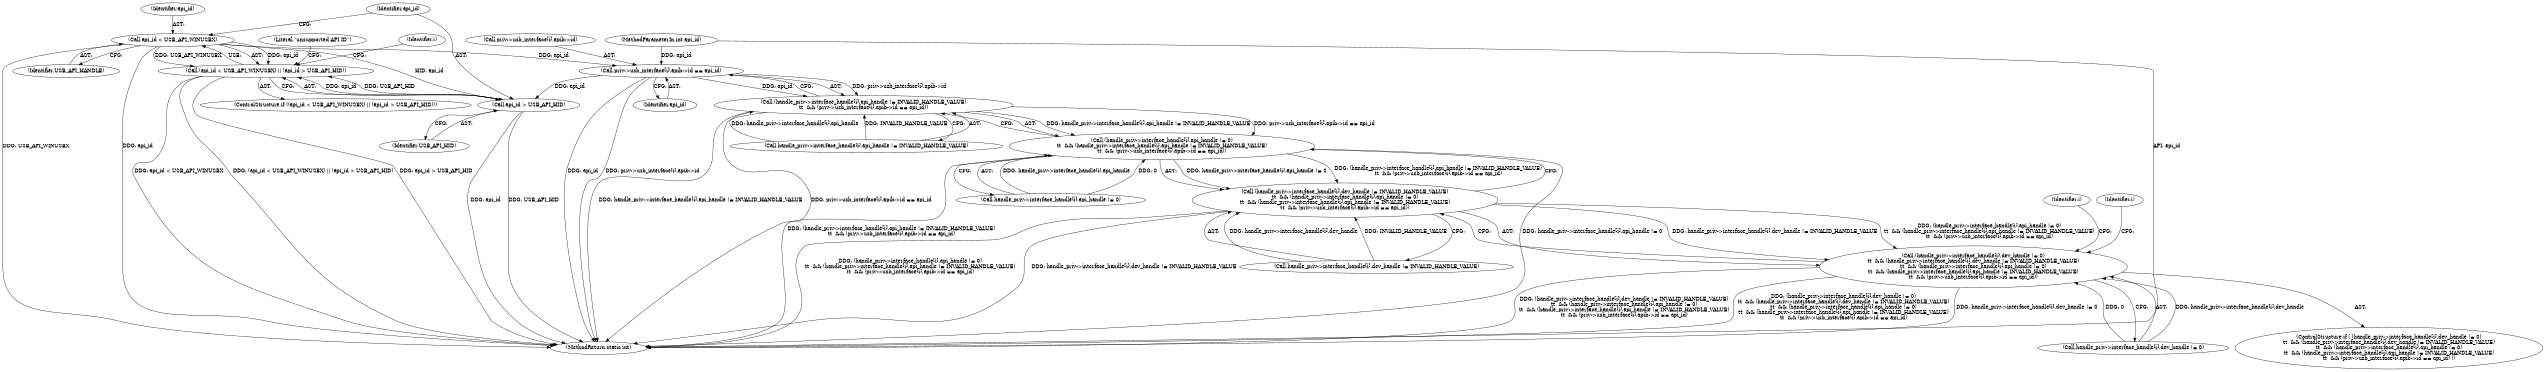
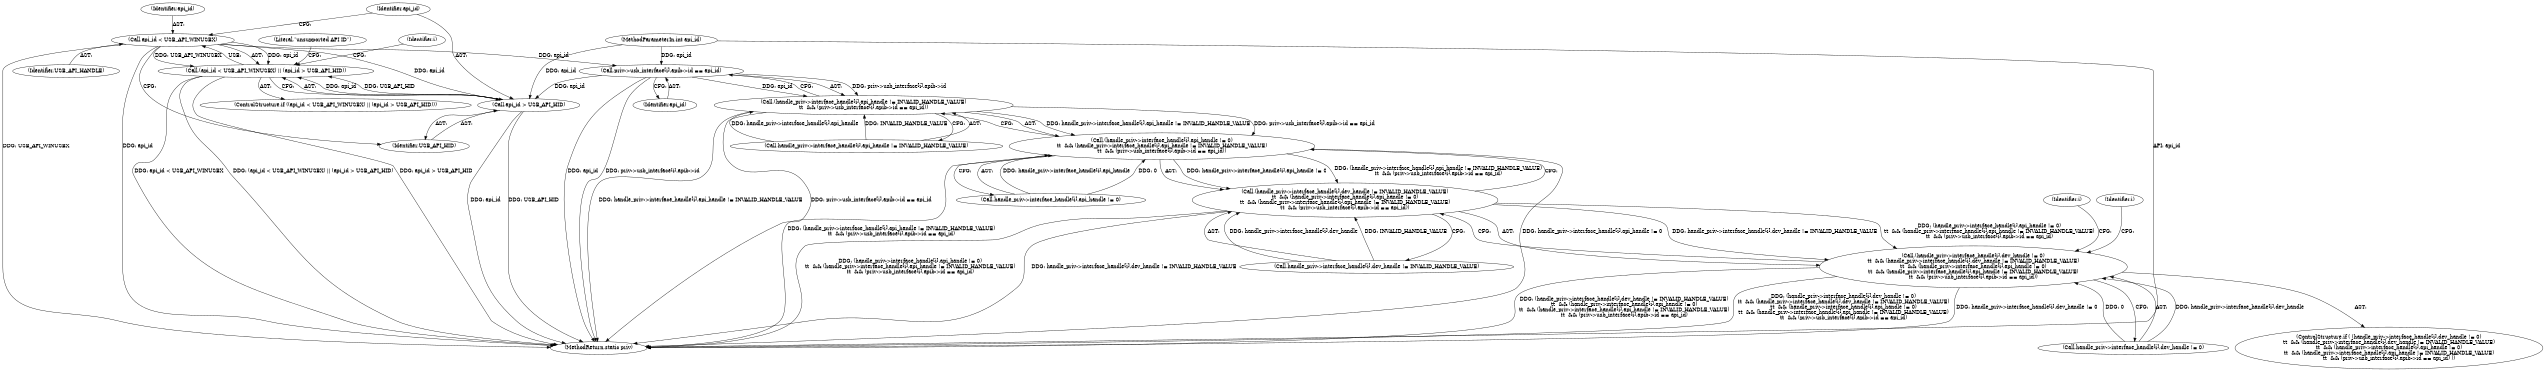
  digraph {
    n1 [label="(Call,api_id < USB_API_WINUSBX)"]
    n2 [label="(Call,(api_id < USB_API_WINUSBX) || (api_id > USB_API_HID))"]
    n3 [label="(Call,api_id > USB_API_HID)"]
    n4 [label="(Call,priv->usb_interface[i].apib->id == api_id)"]
-   n5 [label="(MethodReturn,static int)"]
+   n5 [label="(MethodReturn,static priv)"]
    n6 [label="(Identifier,USB_API_HANDLE)"]
    n7 [label="(ControlStructure,if ((api_id < USB_API_WINUSBX) || (api_id > USB_API_HID)))"]
    n8 [label="(Identifier,USB_API_HID)"]
    n9 [label="(Call,(handle_priv->interface_handle[i].api_handle != INVALID_HANDLE_VALUE)\n\t\t  && (priv->usb_interface[i].apib->id == api_id))"]
    n10 [label="(Identifier,api_id)"]
    n11 [label="(MethodParameterIn,int api_id)"]
    n12 [label="(Call,(handle_priv->interface_handle[i].api_handle != 0)\n\t\t  && (handle_priv->interface_handle[i].api_handle != INVALID_HANDLE_VALUE)\n\t\t  && (priv->usb_interface[i].apib->id == api_id))"]
    n13 [label="(Call,handle_priv->interface_handle[i].api_handle != INVALID_HANDLE_VALUE)"]
    n14 [label="(Call,(handle_priv->interface_handle[i].dev_handle != INVALID_HANDLE_VALUE)\n\t\t  && (handle_priv->interface_handle[i].api_handle != 0)\n\t\t  && (handle_priv->interface_handle[i].api_handle != INVALID_HANDLE_VALUE)\n\t\t  && (priv->usb_interface[i].apib->id == api_id))"]
    n15 [label="(Call,handle_priv->interface_handle[i].api_handle != 0)"]
    n16 [label="(Call,(handle_priv->interface_handle[i].dev_handle != 0)\n\t\t  && (handle_priv->interface_handle[i].dev_handle != INVALID_HANDLE_VALUE)\n\t\t  && (handle_priv->interface_handle[i].api_handle != 0)\n\t\t  && (handle_priv->interface_handle[i].api_handle != INVALID_HANDLE_VALUE)\n\t\t  && (priv->usb_interface[i].apib->id == api_id))"]
    n17 [label="(Call,handle_priv->interface_handle[i].dev_handle != INVALID_HANDLE_VALUE)"]
    n18 [label="(Call,handle_priv->interface_handle[i].dev_handle != 0)"]
    n19 [label="(ControlStructure,if ( (handle_priv->interface_handle[i].dev_handle != 0)\n\t\t  && (handle_priv->interface_handle[i].dev_handle != INVALID_HANDLE_VALUE)\n\t\t  && (handle_priv->interface_handle[i].api_handle != 0)\n\t\t  && (handle_priv->interface_handle[i].api_handle != INVALID_HANDLE_VALUE)\n\t\t  && (priv->usb_interface[i].apib->id == api_id) ))"]
    n20 [label="(Literal,\"unsupported API ID\")"]
    n21 [label="(Identifier,i)"]
    n22 [label="(Identifier,i)"]
-   n23 [label="(Call,priv->usb_interface[i].apib->id)"]
    n24 [label="(Identifier,api_id)"]
    n25 [label="(Identifier,api_id)"]
    n26 [label="(Identifier,i)"]
    n1 -> n2 [label="AST: "]
    n1 -> n2 [label="DDG: api_id"]
    n1 -> n2 [label="DDG: USB_API_WINUSBX"]
-   n1 -> n3 [label="HID: api_id"]
+   n1 -> n3 [label="DDG: api_id"]
    n1 -> n4 [label="DDG: api_id"]
    n1 -> n5 [label="DDG: USB_API_WINUSBX"]
    n1 -> n5 [label="DDG: api_id"]
-   n1 -> n6 [label="CFG: "]
+   n1 -> n8 [label="CFG: "]
    n2 -> n1 [label="USB: "]
    n2 -> n3 [label="CFG: "]
    n2 -> n5 [label="DDG: (api_id < USB_API_WINUSBX) || (api_id > USB_API_HID)"]
    n2 -> n5 [label="DDG: api_id < USB_API_WINUSBX"]
    n2 -> n5 [label="DDG: api_id > USB_API_HID"]
    n2 -> n7 [label="AST: "]
    n3 -> n2 [label="AST: "]
    n3 -> n2 [label="DDG: api_id"]
    n3 -> n2 [label="DDG: USB_API_HID"]
    n3 -> n5 [label="DDG: USB_API_HID"]
    n3 -> n5 [label="DDG: api_id"]
-   n3 -> n8 [label="CFG: "]
+   n3 -> n8 [label="AST: "]
    n4 -> n3 [label="DDG: api_id"]
    n4 -> n5 [label="DDG: priv->usb_interface[i].apib->id"]
    n4 -> n5 [label="DDG: api_id"]
    n4 -> n9 [label="AST: "]
    n4 -> n9 [label="DDG: priv->usb_interface[i].apib->id"]
    n4 -> n9 [label="DDG: api_id"]
    n4 -> n10 [label="CFG: "]
    n6 -> n1 [label="AST: "]
    n8 -> n3 [label="AST: "]
    n9 -> n4 [label="CFG: "]
    n9 -> n5 [label="DDG: priv->usb_interface[i].apib->id == api_id"]
    n9 -> n5 [label="DDG: handle_priv->interface_handle[i].api_handle != INVALID_HANDLE_VALUE"]
    n9 -> n12 [label="AST: "]
    n9 -> n12 [label="DDG: handle_priv->interface_handle[i].api_handle != INVALID_HANDLE_VALUE"]
    n9 -> n12 [label="DDG: priv->usb_interface[i].apib->id == api_id"]
    n9 -> n13 [label="CFG: "]
    n10 -> n4 [label="AST: "]
+   n11 -> n3 [label="DDG: api_id"]
    n11 -> n4 [label="DDG: api_id"]
    n11 -> n5 [label="API: api_id"]
    n12 -> n5 [label="DDG: (handle_priv->interface_handle[i].api_handle != INVALID_HANDLE_VALUE)\n\t\t  && (priv->usb_interface[i].apib->id == api_id)"]
    n12 -> n5 [label="DDG: handle_priv->interface_handle[i].api_handle != 0"]
    n12 -> n9 [label="CFG: "]
    n12 -> n14 [label="AST: "]
    n12 -> n14 [label="DDG: handle_priv->interface_handle[i].api_handle != 0"]
    n12 -> n14 [label="DDG: (handle_priv->interface_handle[i].api_handle != INVALID_HANDLE_VALUE)\n\t\t  && (priv->usb_interface[i].apib->id == api_id)"]
    n12 -> n15 [label="CFG: "]
    n13 -> n9 [label="AST: "]
    n13 -> n9 [label="DDG: handle_priv->interface_handle[i].api_handle"]
    n13 -> n9 [label="DDG: INVALID_HANDLE_VALUE"]
    n14 -> n5 [label="DDG: handle_priv->interface_handle[i].dev_handle != INVALID_HANDLE_VALUE"]
    n14 -> n5 [label="DDG: (handle_priv->interface_handle[i].api_handle != 0)\n\t\t  && (handle_priv->interface_handle[i].api_handle != INVALID_HANDLE_VALUE)\n\t\t  && (priv->usb_interface[i].apib->id == api_id)"]
    n14 -> n12 [label="CFG: "]
    n14 -> n16 [label="AST: "]
    n14 -> n16 [label="DDG: handle_priv->interface_handle[i].dev_handle != INVALID_HANDLE_VALUE"]
    n14 -> n16 [label="DDG: (handle_priv->interface_handle[i].api_handle != 0)\n\t\t  && (handle_priv->interface_handle[i].api_handle != INVALID_HANDLE_VALUE)\n\t\t  && (priv->usb_interface[i].apib->id == api_id)"]
    n14 -> n17 [label="CFG: "]
    n15 -> n12 [label="AST: "]
    n15 -> n12 [label="DDG: handle_priv->interface_handle[i].api_handle"]
    n15 -> n12 [label="DDG: 0"]
    n16 -> n5 [label="DDG: (handle_priv->interface_handle[i].dev_handle != INVALID_HANDLE_VALUE)\n\t\t  && (handle_priv->interface_handle[i].api_handle != 0)\n\t\t  && (handle_priv->interface_handle[i].api_handle != INVALID_HANDLE_VALUE)\n\t\t  && (priv->usb_interface[i].apib->id == api_id)"]
    n16 -> n5 [label="DDG: (handle_priv->interface_handle[i].dev_handle != 0)\n\t\t  && (handle_priv->interface_handle[i].dev_handle != INVALID_HANDLE_VALUE)\n\t\t  && (handle_priv->interface_handle[i].api_handle != 0)\n\t\t  && (handle_priv->interface_handle[i].api_handle != INVALID_HANDLE_VALUE)\n\t\t  && (priv->usb_interface[i].apib->id == api_id)"]
    n16 -> n5 [label="DDG: handle_priv->interface_handle[i].dev_handle != 0"]
    n16 -> n14 [label="CFG: "]
    n16 -> n18 [label="CFG: "]
    n16 -> n19 [label="AST: "]
    n17 -> n14 [label="AST: "]
    n17 -> n14 [label="DDG: handle_priv->interface_handle[i].dev_handle"]
    n17 -> n14 [label="DDG: INVALID_HANDLE_VALUE"]
    n18 -> n16 [label="AST: "]
    n18 -> n16 [label="DDG: handle_priv->interface_handle[i].dev_handle"]
    n18 -> n16 [label="DDG: 0"]
    n20 -> n2 [label="CFG: "]
    n21 -> n2 [label="CFG: "]
    n22 -> n16 [label="CFG: "]
-   n23 -> n4 [label="AST: "]
    n24 -> n1 [label="AST: "]
    n25 -> n1 [label="CFG: "]
    n25 -> n3 [label="AST: "]
    n26 -> n16 [label="CFG: "]
  }
